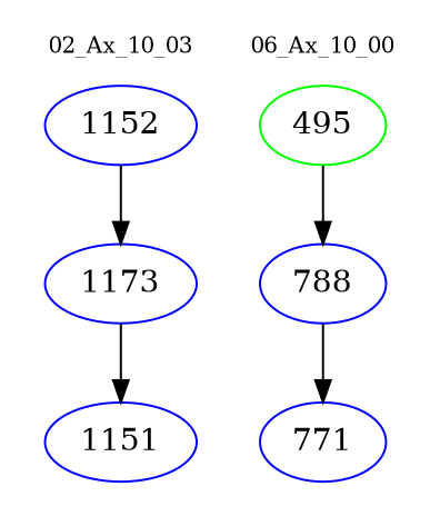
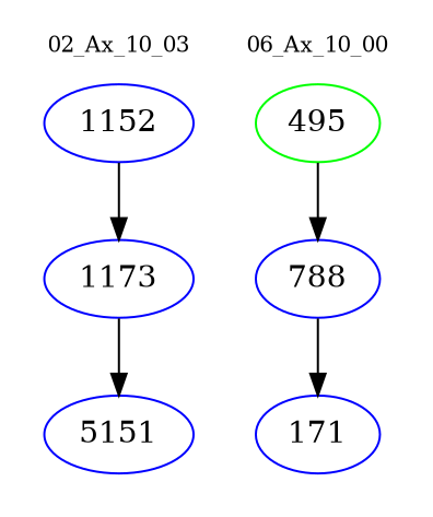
  digraph {
    node [color=blue]
    edge [color=black]
    n1 [label=1152]
    n2 [label=1173]
-   n3 [label=1151]
+   n3 [label=5151]
    n4 [color=green label=495]
    n5 [label=788]
-   n6 [label=771]
+   n6 [label=171]
    subgraph cluster_1 {
      color=white
      fontsize=10
      label="02_Ax_10_03"
      n1
      n2
      n3
    }
    subgraph cluster_2 {
      color=white
      fontsize=10
      label="06_Ax_10_00"
      n4
      n5
      n6
    }
    n1 -> n2
    n2 -> n3
    n4 -> n5
    n5 -> n6
  }
